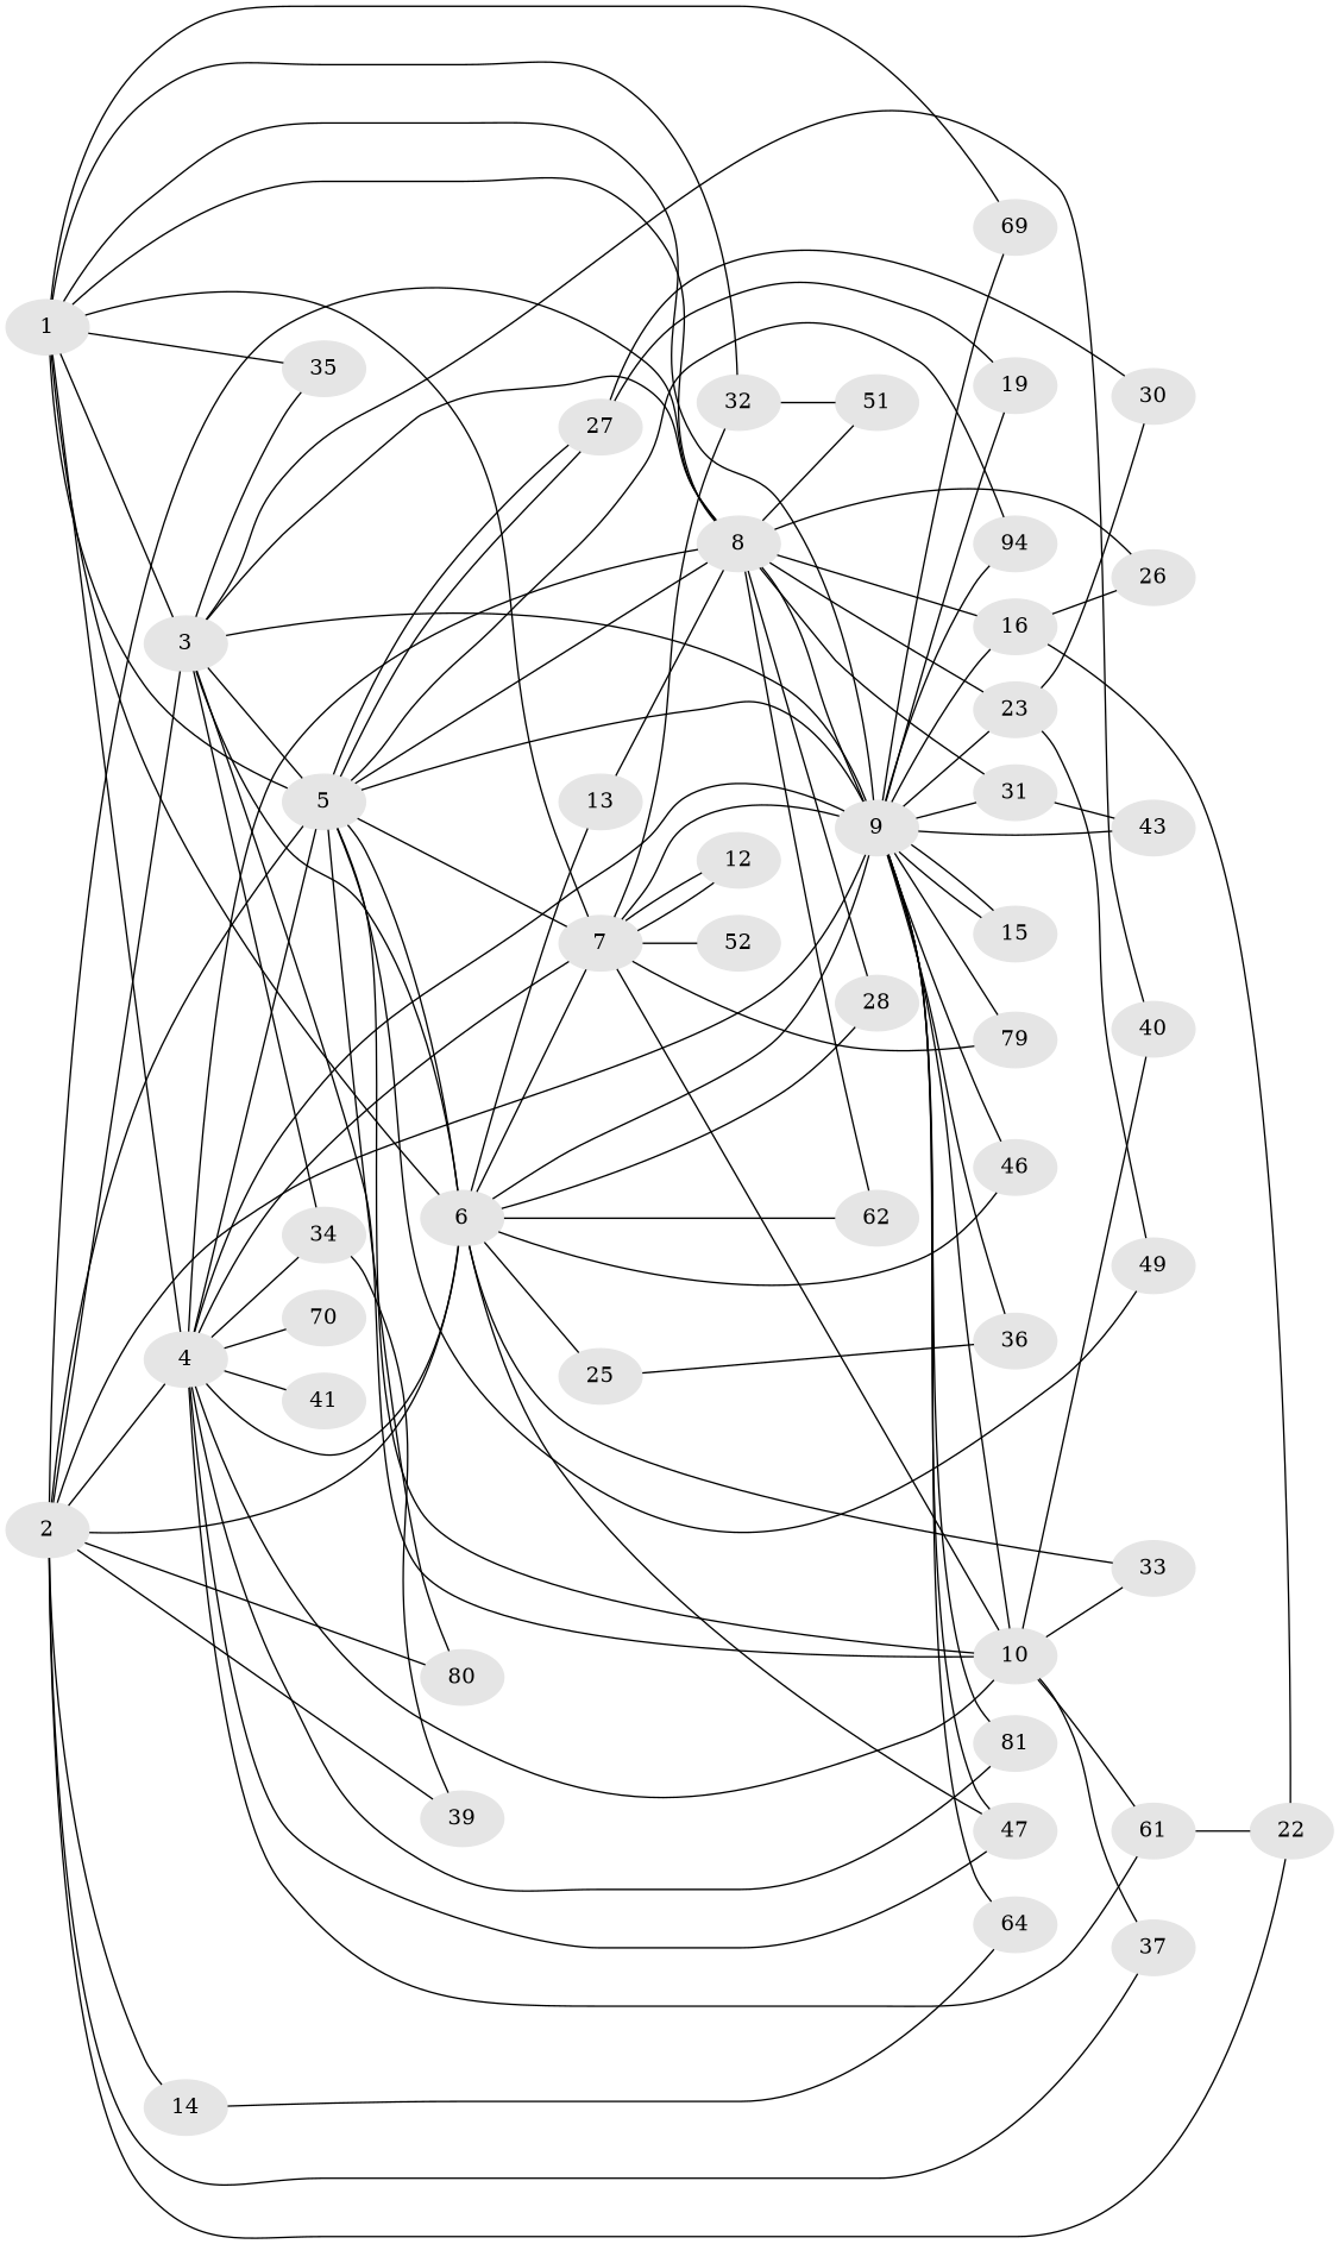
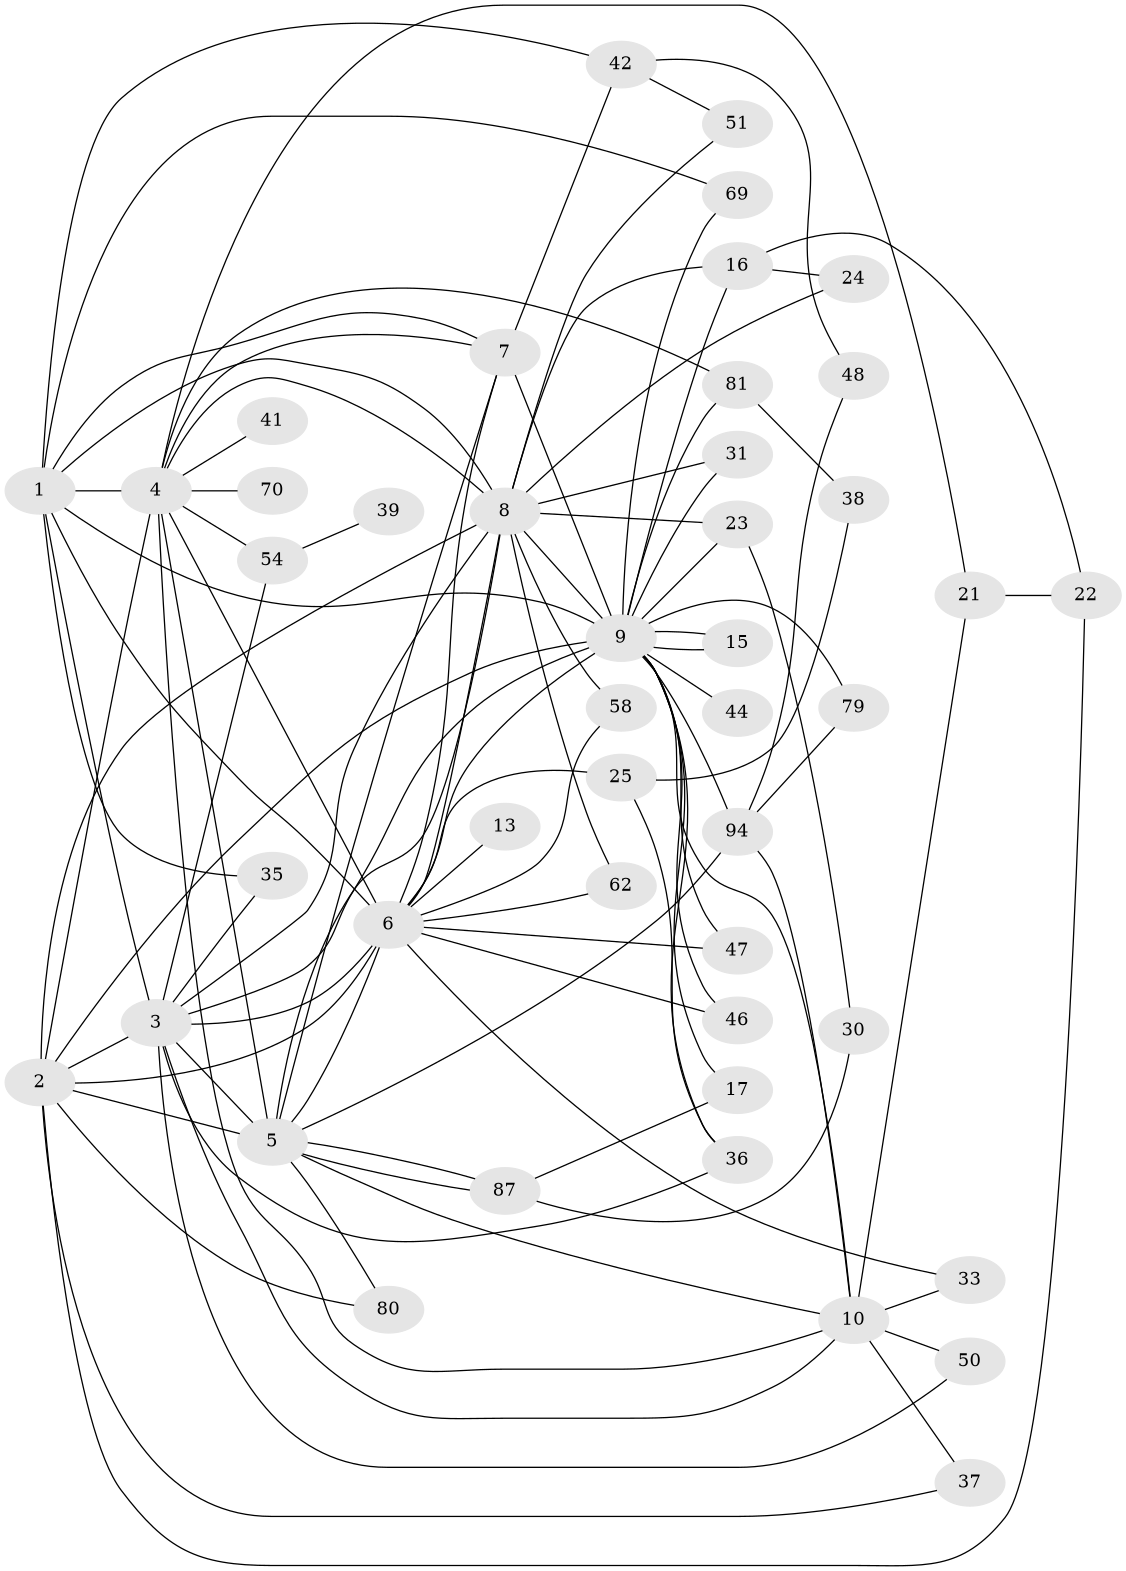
  graph {
    rankdir=LR
    node [color=gray90 style=filled]
    1
    3
    4
    5
    6
    7
    8
    9
    n9 [label=69]
    35
-   42 [label=32]
+   42
    2
-   14
    n14 [label=80]
    22
    37
    39
    10
-   34
+   34 [label=54]
    36
-   50 [label=40]
+   50
    n22 [label=81]
-   21 [label=61]
+   21
    n24 [label=70]
    41
    47
    n27 [label=94]
-   27
-   49
+   27 [label=87]
    13
    25
-   28
+   28 [label=58]
    n33 [label=62]
    33
    46
-   52
-   12
    n38 [label=79]
    16
    23
-   26
+   26 [label=24]
    31
    51
-   17 [label=19]
+   17
    15
-   43
-   44 [label=64]
+   44
+   48
+   38
    30
    1 -- 3
    1 -- 4
-   1 -- 5
    1 -- 6
    1 -- 7
    1 -- 8
    1 -- 9
    1 -- n9
    1 -- 35
    1 -- 42
    3 -- 5
    3 -- 6
    3 -- 8
    3 -- 9
    3 -- 35
    3 -- 10
    3 -- 34
+   3 -- 36
    3 -- 50
    4 -- 5
    4 -- 6
    4 -- 7
    4 -- 8
-   4 -- 9
    4 -- 10
    4 -- 34
    4 -- n22
    4 -- 21
    4 -- n24
    4 -- 41
-   4 -- 47
    5 -- 6
    5 -- 7
    5 -- 8
-   5 -- 9
    5 -- n14
    5 -- 10
    5 -- n27
    5 -- 27
    5 -- 27
-   5 -- 49
    6 -- 7
-   13 -- 8
+   6 -- 8
    6 -- 9
    6 -- 47
    6 -- 13
    6 -- 25
    6 -- 28
    6 -- n33
    6 -- 33
    6 -- 46
    7 -- 9
    7 -- 42
-   7 -- 10
-   7 -- 52
-   7 -- 12
-   7 -- 12
-   7 -- n38
+   n27 -- 10
+   n27 -- n38
    8 -- 9
    8 -- 28
    8 -- n33
    8 -- 16
    8 -- 23
    8 -- 26
    8 -- 31
    8 -- 51
    9 -- n9
    9 -- 10
    9 -- 36
    9 -- n22
    9 -- 47
    9 -- n27
    9 -- 46
    9 -- n38
    9 -- 16
    9 -- 23
    9 -- 31
    9 -- 17
    9 -- 15
    9 -- 15
-   9 -- 43
    9 -- 44
    42 -- 51
+   42 -- 48
    2 -- 3
    2 -- 4
    2 -- 5
    2 -- 6
    2 -- 8
    2 -- 9
-   2 -- 14
    2 -- n14
    2 -- 22
    2 -- 37
-   2 -- 39
-   14 -- 44
    10 -- 37
    10 -- 50
    10 -- 21
    10 -- 33
    34 -- 39
+   n22 -- 38
    21 -- 22
+   n27 -- 48
    27 -- 17
    27 -- 30
    25 -- 36
+   25 -- 38
    16 -- 22
    16 -- 26
-   23 -- 49
    23 -- 30
-   31 -- 43
  }
